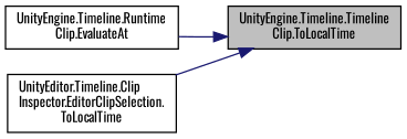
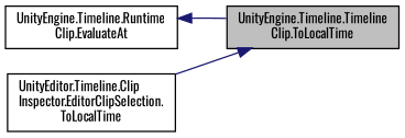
  digraph {
    rankdir=RL
    fontname=Oswald
    node [color=black fillcolor=white fontname=Oswald fontsize=10 shape=record style=filled]
    edge [color=midnightblue dir=back fontname=Oswald fontsize=10 labelfontname=Helvetica labelfontsize=10 style=solid]
    n1 [fillcolor=grey75 fontcolor=black height=0.2 label="UnityEngine.Timeline.Timeline\lClip.ToLocalTime" width=0.4]
    n2 [height=0.2 label="UnityEngine.Timeline.Runtime\lClip.EvaluateAt" width=0.4]
    n3 [height=0.2 label="UnityEditor.Timeline.Clip\lInspector.EditorClipSelection.\lToLocalTime" width=0.4]
-   n1 -> n2
+   n2 -> n1
    n1 -> n3
  }
